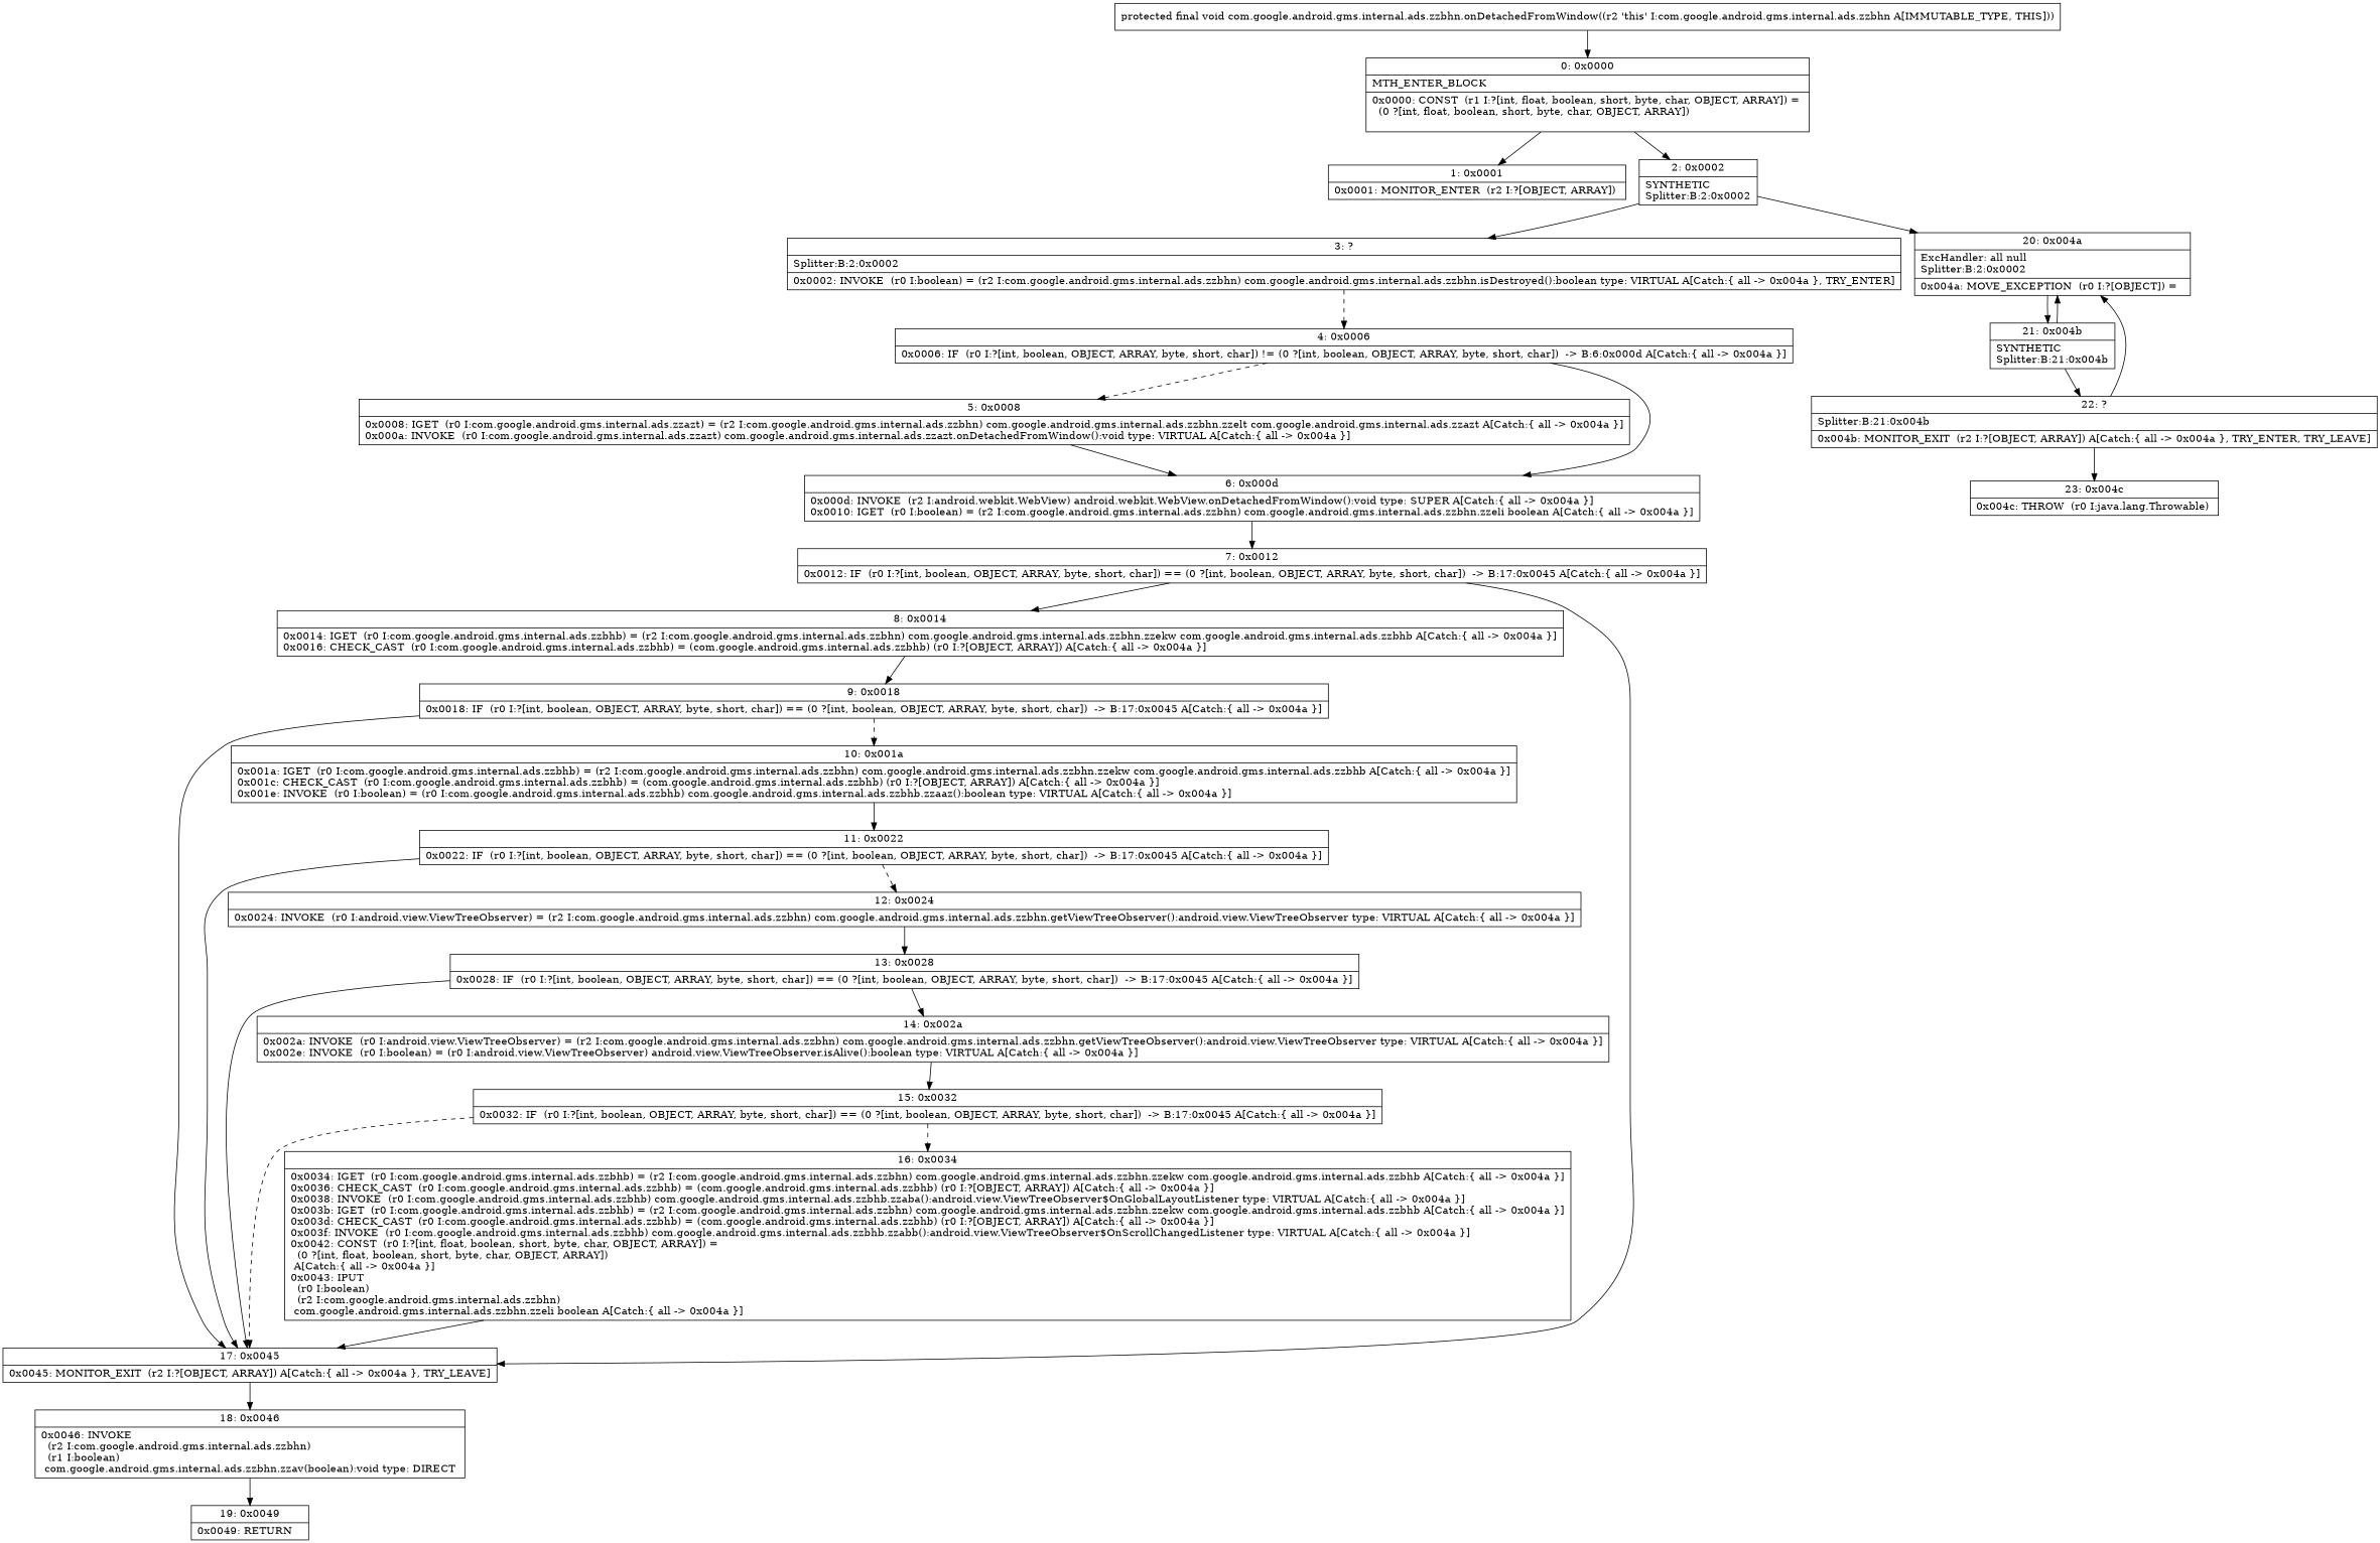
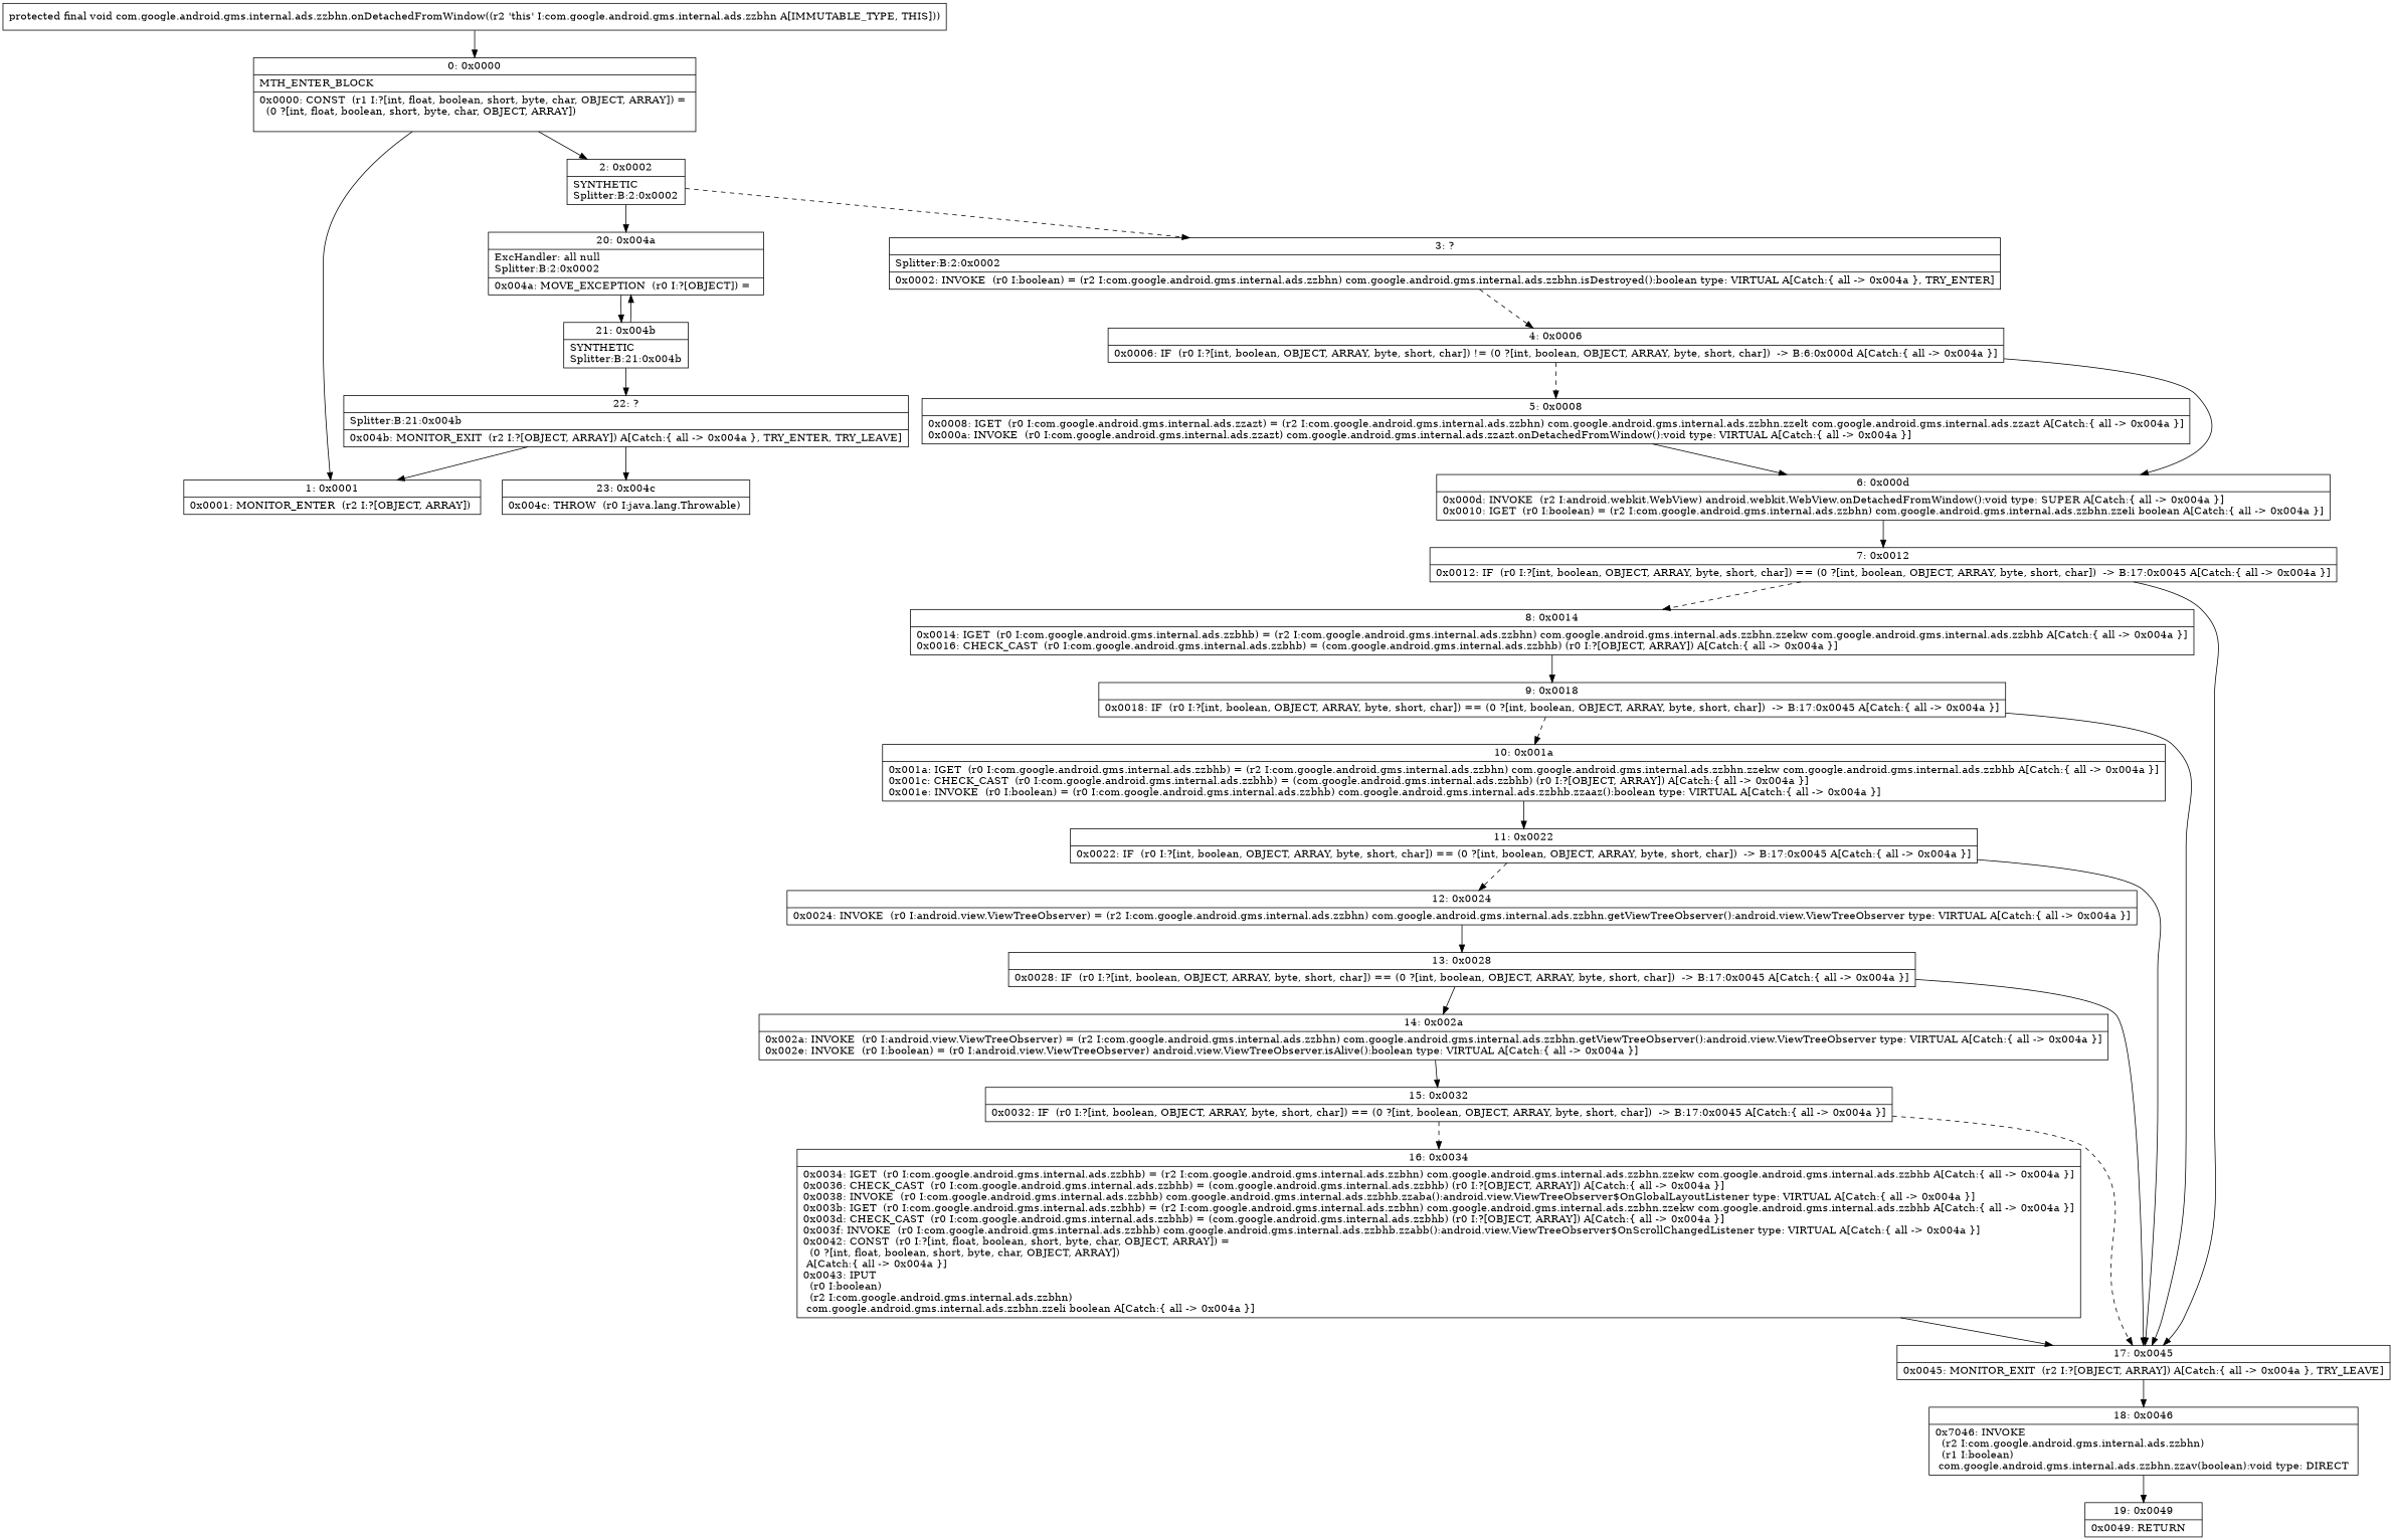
  digraph {
    node [shape=record]
    n1 [label="{0\:\ 0x0000|MTH_ENTER_BLOCK\l|0x0000: CONST  (r1 I:?[int, float, boolean, short, byte, char, OBJECT, ARRAY]) = \l  (0 ?[int, float, boolean, short, byte, char, OBJECT, ARRAY])\l \l}"]
    n2 [label="{1\:\ 0x0001|0x0001: MONITOR_ENTER  (r2 I:?[OBJECT, ARRAY]) \l}"]
    n3 [label="{2\:\ 0x0002|SYNTHETIC\lSplitter:B:2:0x0002\l}"]
    n4 [label="{3\:\ ?|Splitter:B:2:0x0002\l|0x0002: INVOKE  (r0 I:boolean) = (r2 I:com.google.android.gms.internal.ads.zzbhn) com.google.android.gms.internal.ads.zzbhn.isDestroyed():boolean type: VIRTUAL A[Catch:\{ all \-\> 0x004a \}, TRY_ENTER]\l}"]
    n5 [label="{20\:\ 0x004a|ExcHandler: all null\lSplitter:B:2:0x0002\l|0x004a: MOVE_EXCEPTION  (r0 I:?[OBJECT]) =  \l}"]
    n6 [label="{4\:\ 0x0006|0x0006: IF  (r0 I:?[int, boolean, OBJECT, ARRAY, byte, short, char]) != (0 ?[int, boolean, OBJECT, ARRAY, byte, short, char])  \-\> B:6:0x000d A[Catch:\{ all \-\> 0x004a \}]\l}"]
    n7 [label="{21\:\ 0x004b|SYNTHETIC\lSplitter:B:21:0x004b\l}"]
    n8 [label="{5\:\ 0x0008|0x0008: IGET  (r0 I:com.google.android.gms.internal.ads.zzazt) = (r2 I:com.google.android.gms.internal.ads.zzbhn) com.google.android.gms.internal.ads.zzbhn.zzelt com.google.android.gms.internal.ads.zzazt A[Catch:\{ all \-\> 0x004a \}]\l0x000a: INVOKE  (r0 I:com.google.android.gms.internal.ads.zzazt) com.google.android.gms.internal.ads.zzazt.onDetachedFromWindow():void type: VIRTUAL A[Catch:\{ all \-\> 0x004a \}]\l}"]
    n9 [label="{6\:\ 0x000d|0x000d: INVOKE  (r2 I:android.webkit.WebView) android.webkit.WebView.onDetachedFromWindow():void type: SUPER A[Catch:\{ all \-\> 0x004a \}]\l0x0010: IGET  (r0 I:boolean) = (r2 I:com.google.android.gms.internal.ads.zzbhn) com.google.android.gms.internal.ads.zzbhn.zzeli boolean A[Catch:\{ all \-\> 0x004a \}]\l}"]
    n10 [label="{7\:\ 0x0012|0x0012: IF  (r0 I:?[int, boolean, OBJECT, ARRAY, byte, short, char]) == (0 ?[int, boolean, OBJECT, ARRAY, byte, short, char])  \-\> B:17:0x0045 A[Catch:\{ all \-\> 0x004a \}]\l}"]
    n11 [label="{8\:\ 0x0014|0x0014: IGET  (r0 I:com.google.android.gms.internal.ads.zzbhb) = (r2 I:com.google.android.gms.internal.ads.zzbhn) com.google.android.gms.internal.ads.zzbhn.zzekw com.google.android.gms.internal.ads.zzbhb A[Catch:\{ all \-\> 0x004a \}]\l0x0016: CHECK_CAST  (r0 I:com.google.android.gms.internal.ads.zzbhb) = (com.google.android.gms.internal.ads.zzbhb) (r0 I:?[OBJECT, ARRAY]) A[Catch:\{ all \-\> 0x004a \}]\l}"]
    n12 [label="{17\:\ 0x0045|0x0045: MONITOR_EXIT  (r2 I:?[OBJECT, ARRAY]) A[Catch:\{ all \-\> 0x004a \}, TRY_LEAVE]\l}"]
    n13 [label="{9\:\ 0x0018|0x0018: IF  (r0 I:?[int, boolean, OBJECT, ARRAY, byte, short, char]) == (0 ?[int, boolean, OBJECT, ARRAY, byte, short, char])  \-\> B:17:0x0045 A[Catch:\{ all \-\> 0x004a \}]\l}"]
-   n14 [label="{18\:\ 0x0046|0x0046: INVOKE  \l  (r2 I:com.google.android.gms.internal.ads.zzbhn)\l  (r1 I:boolean)\l com.google.android.gms.internal.ads.zzbhn.zzav(boolean):void type: DIRECT \l}"]
+   n14 [label="{18\:\ 0x0046|0x7046: INVOKE  \l  (r2 I:com.google.android.gms.internal.ads.zzbhn)\l  (r1 I:boolean)\l com.google.android.gms.internal.ads.zzbhn.zzav(boolean):void type: DIRECT \l}"]
    n15 [label="{10\:\ 0x001a|0x001a: IGET  (r0 I:com.google.android.gms.internal.ads.zzbhb) = (r2 I:com.google.android.gms.internal.ads.zzbhn) com.google.android.gms.internal.ads.zzbhn.zzekw com.google.android.gms.internal.ads.zzbhb A[Catch:\{ all \-\> 0x004a \}]\l0x001c: CHECK_CAST  (r0 I:com.google.android.gms.internal.ads.zzbhb) = (com.google.android.gms.internal.ads.zzbhb) (r0 I:?[OBJECT, ARRAY]) A[Catch:\{ all \-\> 0x004a \}]\l0x001e: INVOKE  (r0 I:boolean) = (r0 I:com.google.android.gms.internal.ads.zzbhb) com.google.android.gms.internal.ads.zzbhb.zzaaz():boolean type: VIRTUAL A[Catch:\{ all \-\> 0x004a \}]\l}"]
    n16 [label="{11\:\ 0x0022|0x0022: IF  (r0 I:?[int, boolean, OBJECT, ARRAY, byte, short, char]) == (0 ?[int, boolean, OBJECT, ARRAY, byte, short, char])  \-\> B:17:0x0045 A[Catch:\{ all \-\> 0x004a \}]\l}"]
    n17 [label="{12\:\ 0x0024|0x0024: INVOKE  (r0 I:android.view.ViewTreeObserver) = (r2 I:com.google.android.gms.internal.ads.zzbhn) com.google.android.gms.internal.ads.zzbhn.getViewTreeObserver():android.view.ViewTreeObserver type: VIRTUAL A[Catch:\{ all \-\> 0x004a \}]\l}"]
    n18 [label="{13\:\ 0x0028|0x0028: IF  (r0 I:?[int, boolean, OBJECT, ARRAY, byte, short, char]) == (0 ?[int, boolean, OBJECT, ARRAY, byte, short, char])  \-\> B:17:0x0045 A[Catch:\{ all \-\> 0x004a \}]\l}"]
    n19 [label="{14\:\ 0x002a|0x002a: INVOKE  (r0 I:android.view.ViewTreeObserver) = (r2 I:com.google.android.gms.internal.ads.zzbhn) com.google.android.gms.internal.ads.zzbhn.getViewTreeObserver():android.view.ViewTreeObserver type: VIRTUAL A[Catch:\{ all \-\> 0x004a \}]\l0x002e: INVOKE  (r0 I:boolean) = (r0 I:android.view.ViewTreeObserver) android.view.ViewTreeObserver.isAlive():boolean type: VIRTUAL A[Catch:\{ all \-\> 0x004a \}]\l}"]
    n20 [label="{15\:\ 0x0032|0x0032: IF  (r0 I:?[int, boolean, OBJECT, ARRAY, byte, short, char]) == (0 ?[int, boolean, OBJECT, ARRAY, byte, short, char])  \-\> B:17:0x0045 A[Catch:\{ all \-\> 0x004a \}]\l}"]
    n21 [label="{16\:\ 0x0034|0x0034: IGET  (r0 I:com.google.android.gms.internal.ads.zzbhb) = (r2 I:com.google.android.gms.internal.ads.zzbhn) com.google.android.gms.internal.ads.zzbhn.zzekw com.google.android.gms.internal.ads.zzbhb A[Catch:\{ all \-\> 0x004a \}]\l0x0036: CHECK_CAST  (r0 I:com.google.android.gms.internal.ads.zzbhb) = (com.google.android.gms.internal.ads.zzbhb) (r0 I:?[OBJECT, ARRAY]) A[Catch:\{ all \-\> 0x004a \}]\l0x0038: INVOKE  (r0 I:com.google.android.gms.internal.ads.zzbhb) com.google.android.gms.internal.ads.zzbhb.zzaba():android.view.ViewTreeObserver$OnGlobalLayoutListener type: VIRTUAL A[Catch:\{ all \-\> 0x004a \}]\l0x003b: IGET  (r0 I:com.google.android.gms.internal.ads.zzbhb) = (r2 I:com.google.android.gms.internal.ads.zzbhn) com.google.android.gms.internal.ads.zzbhn.zzekw com.google.android.gms.internal.ads.zzbhb A[Catch:\{ all \-\> 0x004a \}]\l0x003d: CHECK_CAST  (r0 I:com.google.android.gms.internal.ads.zzbhb) = (com.google.android.gms.internal.ads.zzbhb) (r0 I:?[OBJECT, ARRAY]) A[Catch:\{ all \-\> 0x004a \}]\l0x003f: INVOKE  (r0 I:com.google.android.gms.internal.ads.zzbhb) com.google.android.gms.internal.ads.zzbhb.zzabb():android.view.ViewTreeObserver$OnScrollChangedListener type: VIRTUAL A[Catch:\{ all \-\> 0x004a \}]\l0x0042: CONST  (r0 I:?[int, float, boolean, short, byte, char, OBJECT, ARRAY]) = \l  (0 ?[int, float, boolean, short, byte, char, OBJECT, ARRAY])\l A[Catch:\{ all \-\> 0x004a \}]\l0x0043: IPUT  \l  (r0 I:boolean)\l  (r2 I:com.google.android.gms.internal.ads.zzbhn)\l com.google.android.gms.internal.ads.zzbhn.zzeli boolean A[Catch:\{ all \-\> 0x004a \}]\l}"]
    n22 [label="{19\:\ 0x0049|0x0049: RETURN   \l}"]
    n23 [label="{22\:\ ?|Splitter:B:21:0x004b\l|0x004b: MONITOR_EXIT  (r2 I:?[OBJECT, ARRAY]) A[Catch:\{ all \-\> 0x004a \}, TRY_ENTER, TRY_LEAVE]\l}"]
    n24 [label="{23\:\ 0x004c|0x004c: THROW  (r0 I:java.lang.Throwable) \l}"]
    n25 [label="{protected final void com.google.android.gms.internal.ads.zzbhn.onDetachedFromWindow((r2 'this' I:com.google.android.gms.internal.ads.zzbhn A[IMMUTABLE_TYPE, THIS])) }"]
    n1 -> n2
    n1 -> n3
-   n3 -> n4
+   n3 -> n4 [style=dashed]
    n3 -> n5
    n4 -> n6 [style=dashed]
    n5 -> n7
    n6 -> n8 [style=dashed]
    n6 -> n9
    n7 -> n5
    n7 -> n23
    n8 -> n9
    n9 -> n10
-   n10 -> n11 [style=solid]
+   n10 -> n11 [style=dashed]
    n10 -> n12
    n11 -> n13
    n12 -> n14
    n13 -> n12
    n13 -> n15 [style=dashed]
    n14 -> n22
    n15 -> n16
    n16 -> n12
    n16 -> n17 [style=dashed]
    n17 -> n18
    n18 -> n12
    n18 -> n19 [style=solid]
    n19 -> n20
    n20 -> n12 [style=dashed]
    n20 -> n21 [style=dashed]
    n21 -> n12
-   n23 -> n5
+   n23 -> n2
    n23 -> n24
    n25 -> n1
  }
